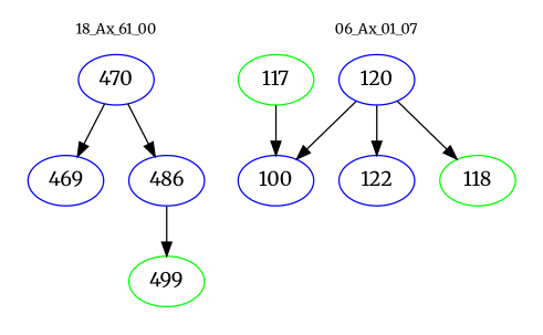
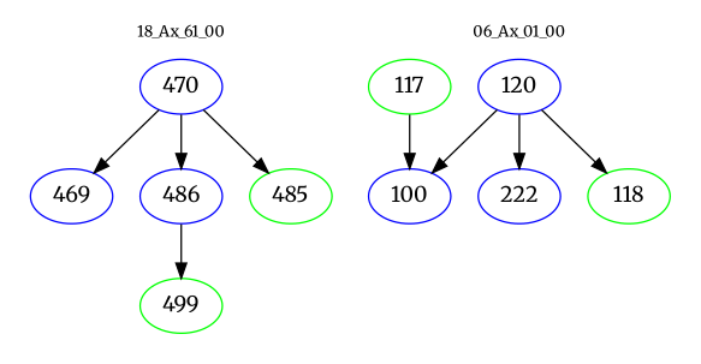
  digraph {
    fontname=Merriweather
    node [color=blue fontname=Merriweather]
    edge [color=black fontname=Merriweather]
    n1 [label=470]
    n2 [label=469]
    n3 [label=486]
+   n4 [color=green label=485]
    n5 [color=green label=499]
    n6 [label=120]
    n7 [label=100]
-   n8 [label=122]
+   n8 [label=222]
    n9 [color=green label=118]
    n10 [color=green label=117]
    subgraph cluster_1 {
      color=white
      fontsize=10
      label="18_Ax_61_00"
      n1
      n2
      n3
+     n4
      n5
    }
    subgraph cluster_2 {
      color=white
      fontsize=10
-     label="06_Ax_01_07"
+     label="06_Ax_01_00"
      n6
      n7
      n8
      n9
      n10
    }
    n1 -> n2
    n1 -> n3
+   n1 -> n4
    n3 -> n5
    n6 -> n7
    n6 -> n8
    n6 -> n9
    n10 -> n7
  }
